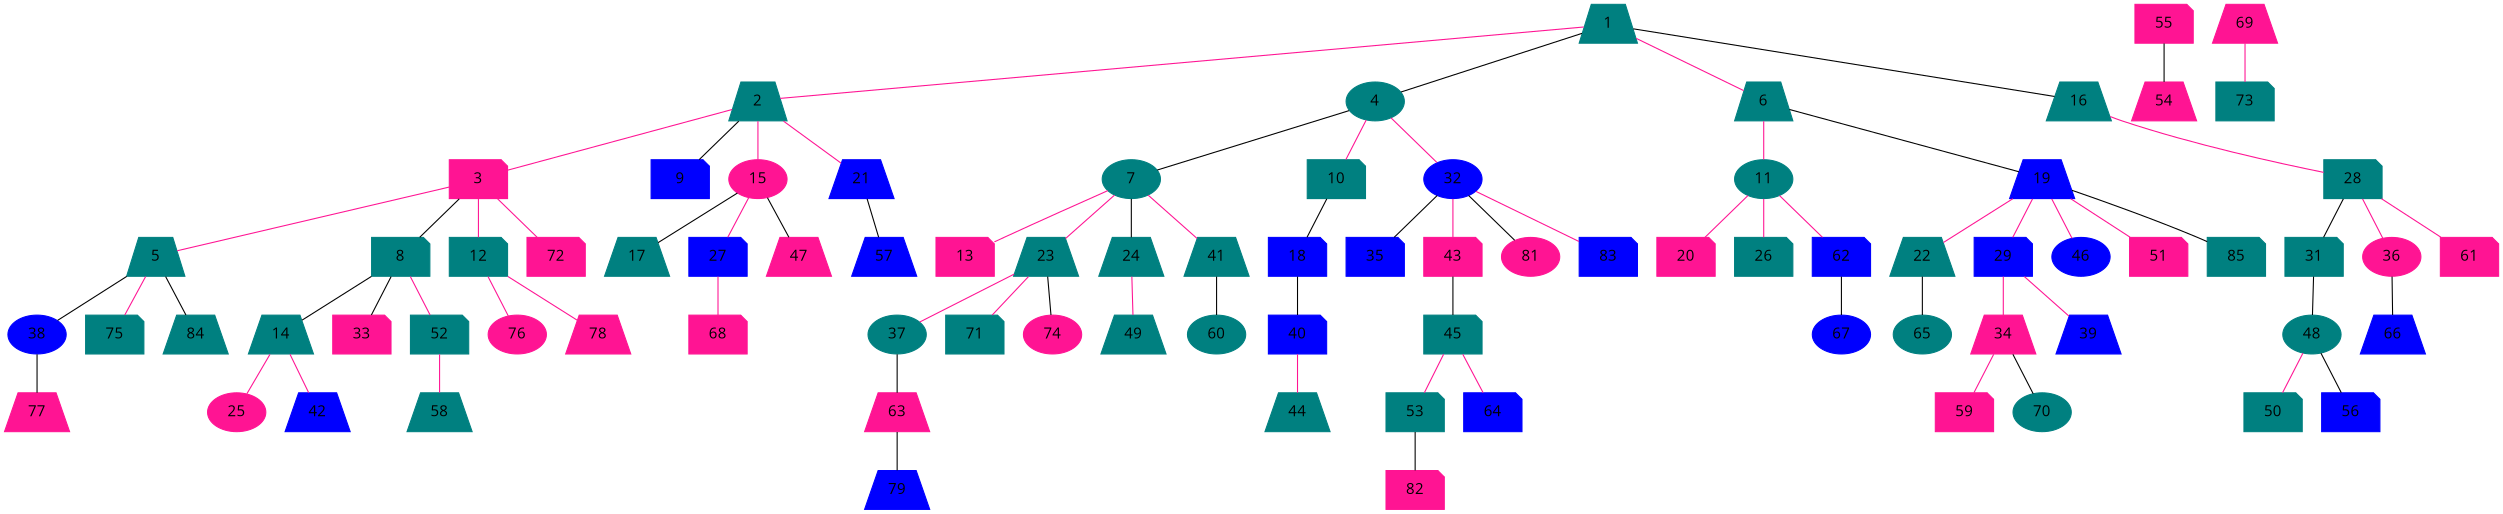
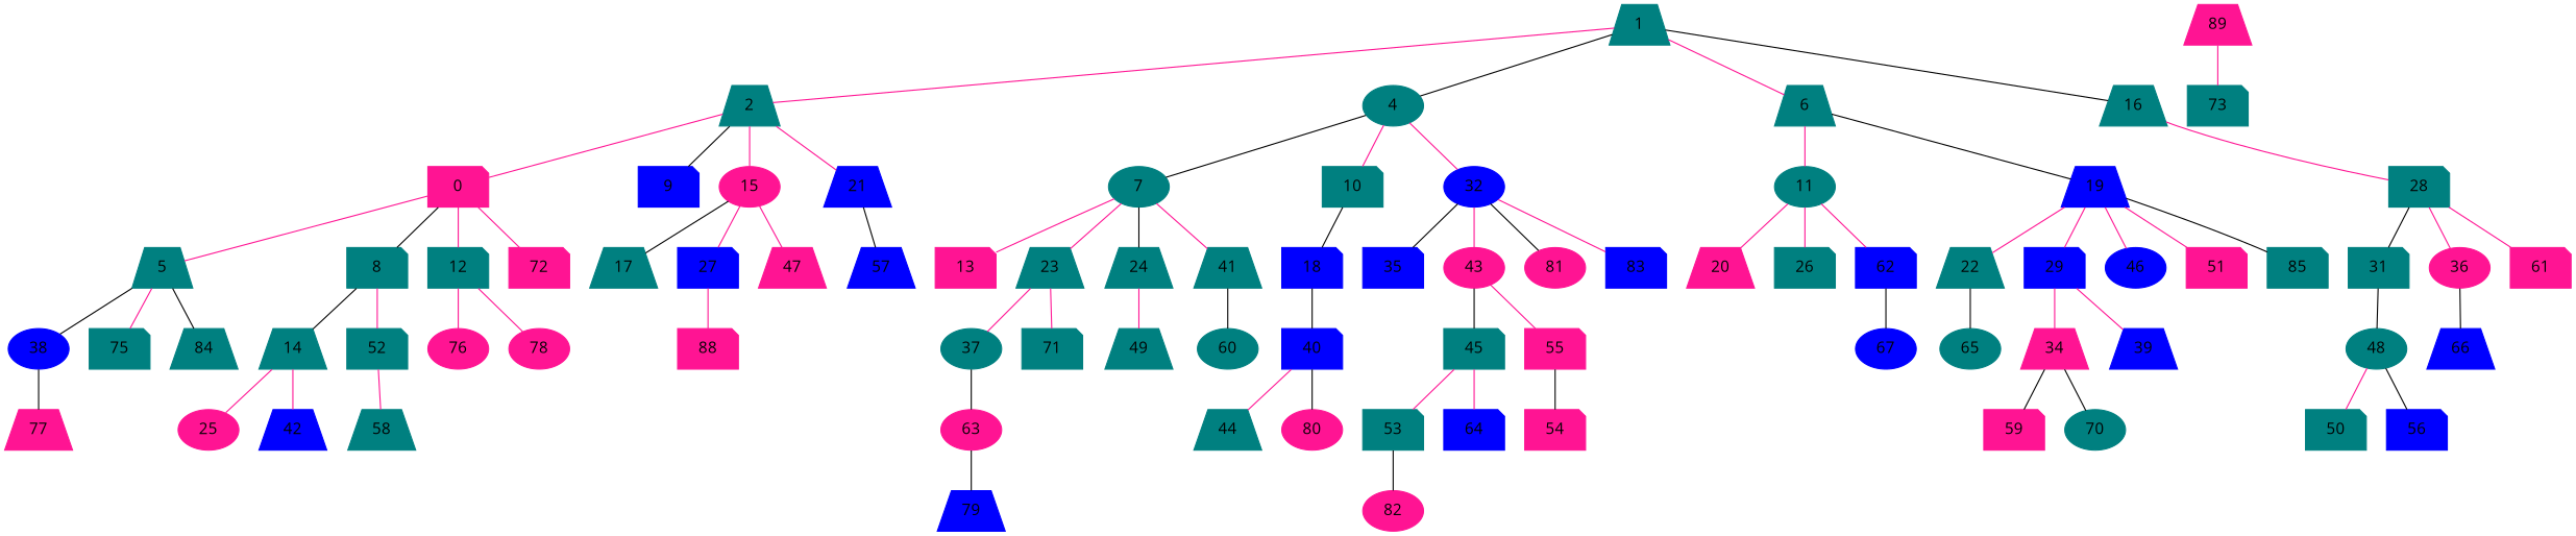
  graph {
    fontname="Open Sans"
    node [color=teal fontname="Open Sans" shape=note style=filled]
    edge [color=deeppink fontname="Open Sans"]
    1 [shape=trapezium]
    2 [shape=trapezium]
    4 [shape=ellipse]
    6 [shape=trapezium]
    16 [shape=trapezium]
-   3 [color=deeppink]
+   3 [color=deeppink label=0]
    9 [color=blue]
    15 [color=deeppink shape=ellipse]
    21 [color=blue shape=trapezium]
    7 [shape=ellipse]
    10
    32 [color=blue shape=ellipse]
    11 [shape=ellipse]
    19 [color=blue shape=trapezium]
    28
    5 [shape=trapezium]
    8
    12
    72 [color=deeppink]
    17 [shape=trapezium]
    27 [color=blue]
    47 [color=deeppink shape=trapezium]
    57 [color=blue shape=trapezium]
    38 [color=blue shape=ellipse]
    75
    84 [shape=trapezium]
    14 [shape=trapezium]
-   33 [color=deeppink]
    52
    76 [color=deeppink shape=ellipse]
-   78 [color=deeppink shape=trapezium]
+   78 [color=deeppink shape=ellipse]
    13 [color=deeppink]
    23 [shape=trapezium]
    24 [shape=trapezium]
    41 [shape=trapezium]
    18 [color=blue]
    35 [color=blue]
-   43 [color=deeppink]
+   43 [color=deeppink shape=ellipse]
    81 [color=deeppink shape=ellipse]
    83 [color=blue]
    77 [color=deeppink shape=trapezium]
-   20 [color=deeppink]
+   20 [color=deeppink shape=trapezium]
    26
    62 [color=blue]
    22 [shape=trapezium]
    29 [color=blue]
    46 [color=blue shape=ellipse]
    51 [color=deeppink]
    85
    37 [shape=ellipse]
    71
-   74 [color=deeppink shape=ellipse]
    49 [shape=trapezium]
    60 [shape=ellipse]
    25 [color=deeppink shape=ellipse]
    42 [color=blue shape=trapezium]
    58 [shape=trapezium]
    40 [color=blue]
    67 [color=blue shape=ellipse]
-   68 [color=deeppink]
+   68 [color=deeppink label=88]
    31
    36 [color=deeppink shape=ellipse]
    61 [color=deeppink]
    44 [shape=trapezium]
+   80 [color=deeppink shape=ellipse]
    65 [shape=ellipse]
    34 [color=deeppink shape=trapezium]
    39 [color=blue shape=trapezium]
-   63 [color=deeppink shape=trapezium]
+   63 [color=deeppink shape=ellipse]
    48 [shape=ellipse]
    66 [color=blue shape=trapezium]
    59 [color=deeppink]
    70 [shape=ellipse]
    50
    56 [color=blue]
    45
    55 [color=deeppink]
    79 [color=blue shape=trapezium]
    53
    64 [color=blue]
-   54 [color=deeppink shape=trapezium]
-   82 [color=deeppink]
-   69 [color=deeppink shape=trapezium]
+   54 [color=deeppink]
+   82 [color=deeppink shape=ellipse]
+   69 [color=deeppink shape=trapezium label=89]
    73
    1 -- 2
    1 -- 4 [color=black]
    1 -- 6
    1 -- 16 [color=black]
    2 -- 3
    2 -- 9 [color=black]
    2 -- 15
    2 -- 21
    4 -- 7 [color=black]
    4 -- 10
    4 -- 32
    6 -- 11
    6 -- 19 [color=black]
    16 -- 28
    3 -- 5
    3 -- 8 [color=black]
    3 -- 12
    3 -- 72
    15 -- 17 [color=black]
    15 -- 27
-   15 -- 47 [color=black]
+   15 -- 47
    21 -- 57 [color=black]
    7 -- 13
    7 -- 23
    7 -- 24 [color=black]
    7 -- 41
    10 -- 18 [color=black]
    32 -- 35 [color=black]
    32 -- 43
    32 -- 81 [color=black]
    32 -- 83
    11 -- 20
    11 -- 26
    11 -- 62
    19 -- 22
    19 -- 29
    19 -- 46
    19 -- 51
    19 -- 85 [color=black]
    28 -- 31 [color=black]
    28 -- 36
    28 -- 61
    5 -- 38 [color=black]
    5 -- 75
    5 -- 84 [color=black]
    8 -- 14 [color=black]
-   8 -- 33 [color=black]
    8 -- 52
    12 -- 76
    12 -- 78
    27 -- 68
    38 -- 77 [color=black]
    14 -- 25
    14 -- 42
    52 -- 58
    23 -- 37
    23 -- 71
-   23 -- 74 [color=black]
    24 -- 49
    41 -- 60 [color=black]
    18 -- 40 [color=black]
    43 -- 45 [color=black]
+   43 -- 55
    62 -- 67 [color=black]
    22 -- 65 [color=black]
    29 -- 34
    29 -- 39
    37 -- 63 [color=black]
    40 -- 44
+   40 -- 80 [color=black]
    31 -- 48 [color=black]
    36 -- 66 [color=black]
-   34 -- 59
+   34 -- 59 [color=black]
    34 -- 70 [color=black]
    63 -- 79 [color=black]
    48 -- 50
    48 -- 56 [color=black]
    45 -- 53
    45 -- 64
    55 -- 54 [color=black]
    53 -- 82 [color=black]
    69 -- 73
  }
